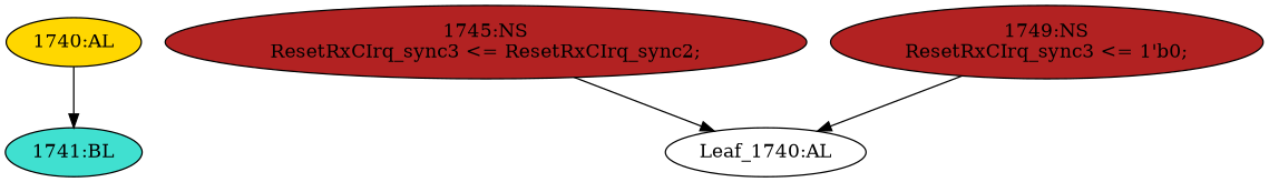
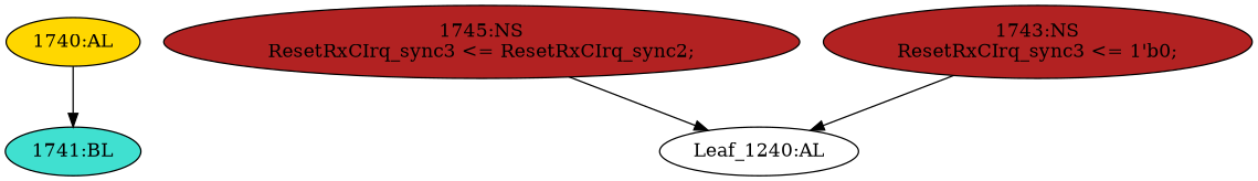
  strict digraph {
    node [fillcolor=firebrick statements="[]" style=filled typ=NonblockingSubstitution]
    edge [cond="[]" lineno=None]
    n1 [ast="<pyverilog.vparser.ast.Always object at 0x7fbdee036f50>" clk_sens=False fillcolor=gold label="1740:AL" sens="['RxClk', 'Reset']" typ=Always use_var="['Reset', 'ResetRxCIrq_sync2']"]
    n2 [ast="<pyverilog.vparser.ast.Block object at 0x7fbdee042110>" fillcolor=turquoise label="1741:BL" typ=Block]
    n3 [ast="<pyverilog.vparser.ast.NonblockingSubstitution object at 0x7fbdee042190>" label="1745:NS\nResetRxCIrq_sync3 <= ResetRxCIrq_sync2;" statements="[<pyverilog.vparser.ast.NonblockingSubstitution object at 0x7fbdee042190>]"]
-   n4 [def_var="['ResetRxCIrq_sync3']" label="Leaf_1740:AL" fillcolor="" statements="" style="" typ=""]
-   n5 [ast="<pyverilog.vparser.ast.NonblockingSubstitution object at 0x7fbdee042310>" label="1749:NS\nResetRxCIrq_sync3 <= 1'b0;" statements="[<pyverilog.vparser.ast.NonblockingSubstitution object at 0x7fbdee042310>]"]
+   n4 [def_var="['ResetRxCIrq_sync3']" label="Leaf_1240:AL" fillcolor="" statements="" style="" typ=""]
+   n5 [ast="<pyverilog.vparser.ast.NonblockingSubstitution object at 0x7fbdee042310>" label="1743:NS\nResetRxCIrq_sync3 <= 1'b0;" statements="[<pyverilog.vparser.ast.NonblockingSubstitution object at 0x7fbdee042310>]"]
    n1 -> n2
    n3 -> n4
    n5 -> n4
  }
